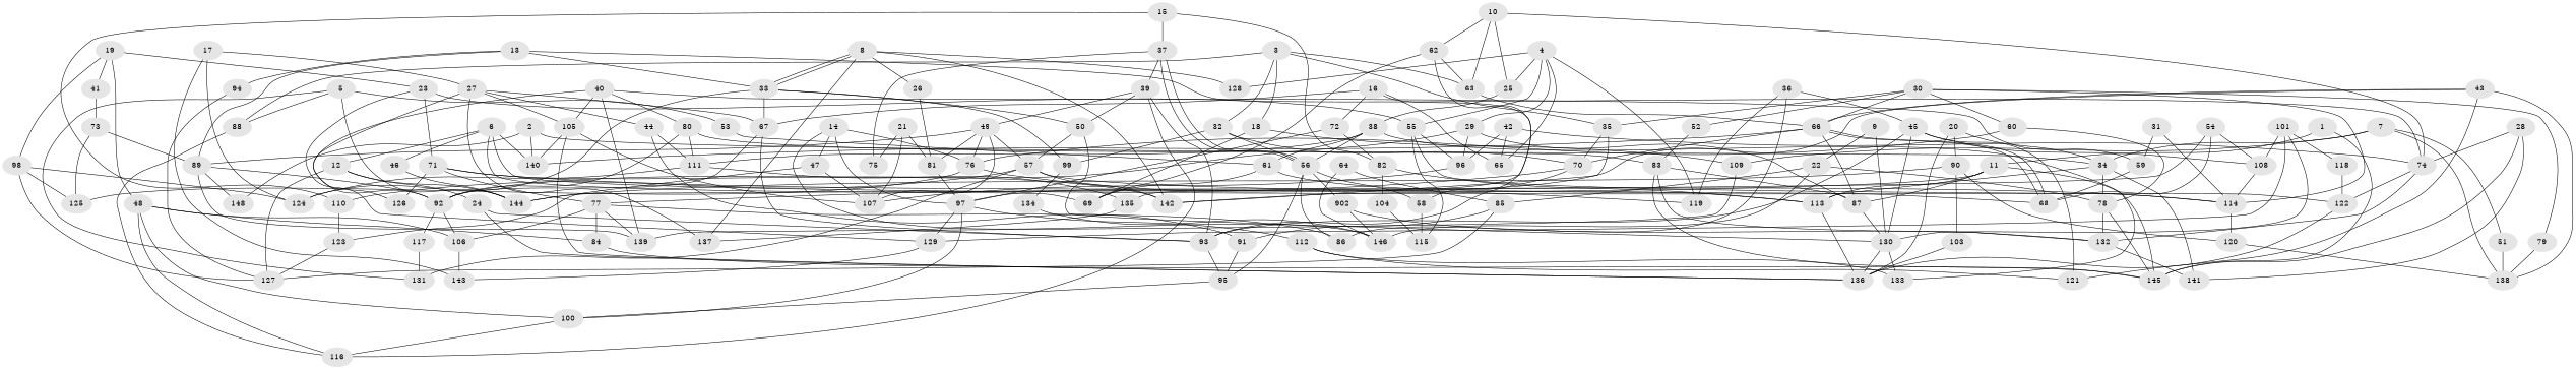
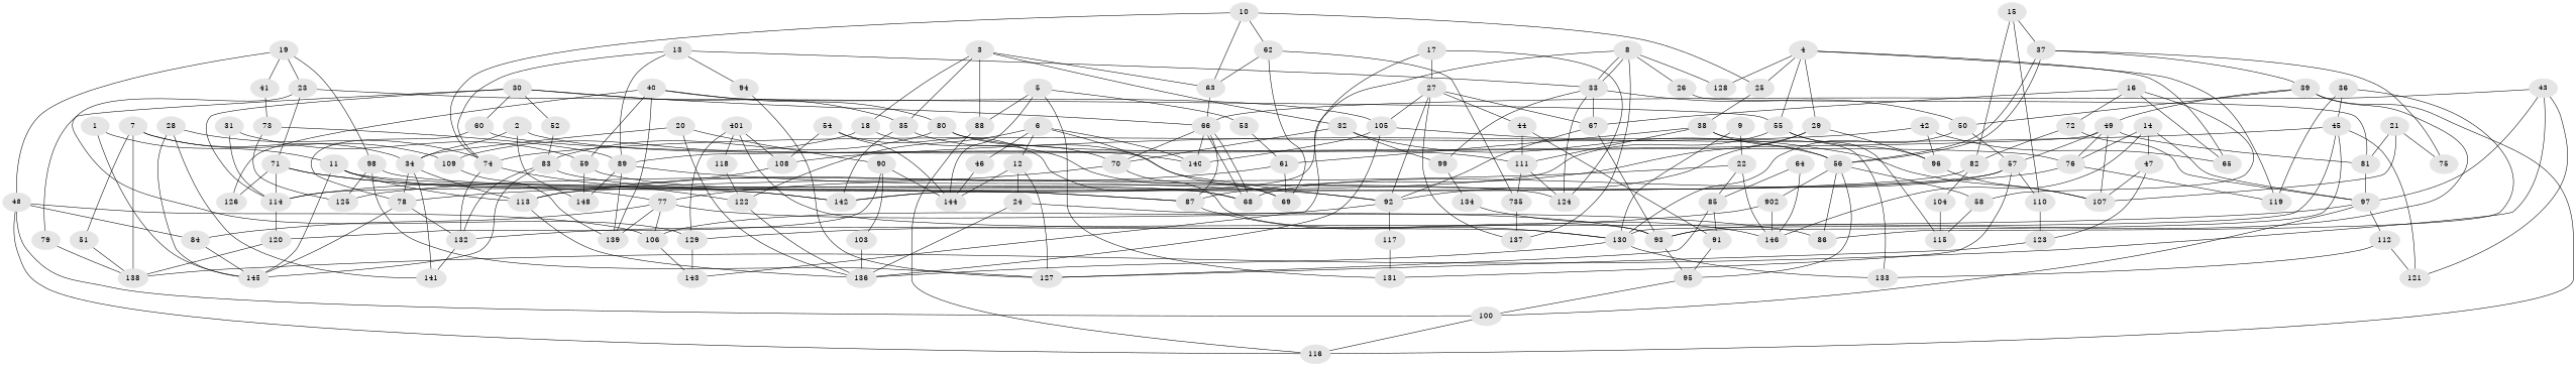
  graph {
    node [color=gray90 style=filled]
    1
    11
    145
    142
    87
    113
    2
    34
    140
    148
    78
    141
    3
    18
    32
    35
    63
    88
    69
    109
    56
    70
    99
    66
    116
    4
    25
    29
    55
    65
    119
    128
    38
    92
    96
    114
    115
    5
    53
    131
    144
    61
    6
    12
    46
    122
    24
    127
    136
    7
    51
    138
    139
    8
    26
    33
    137
    81
    67
    124
    50
    9
    22
    130
    146
    85
    133
    10
    62
    74
-   135
+   135 [label=735]
    132
    93
    13
    89
    94
    14
    47
    76
    97
    107
    123
    125
    129
    100
    112
    15
    37
    82
    110
    75
    39
    104
    16
    58
    72
    17
    27
    143
    44
    105
    19
    23
    41
    48
    98
    71
    73
    84
    106
    20
    90
    103
    120
    21
    91
    126
    77
    95
    111
    117
    28
    30
    52
    60
    79
    83
    68
    31
    59
    86
    n132 [label=902]
    134
    57
    36
    45
    121
    108
    49
    40
    80
    42
    43
    54
    64
-   101
+   101 [label=401]
    118
    1 -- 11
    1 -- 145
    11 -- 145
    11 -- 142
    11 -- 87
    11 -- 113
    87 -- 130
    113 -- 136
    2 -- 34
    2 -- 140
    2 -- 148
    34 -- 113
    34 -- 78
    34 -- 141
    78 -- 145
    78 -- 132
    3 -- 18
    3 -- 32
    3 -- 35
    3 -- 63
    3 -- 88
    18 -- 69
    18 -- 109
    32 -- 56
    32 -- 70
    32 -- 99
    35 -- 142
    35 -- 70
    63 -- 66
    88 -- 116
    109 -- 139
    56 -- 58
    56 -- 95
    56 -- 86
    56 -- n132
    70 -- 93
    70 -- 77
    99 -- 134
    66 -- 87
    66 -- 140
    66 -- 70
    66 -- 68
    66 -- 68
    4 -- 25
    4 -- 29
    4 -- 55
    4 -- 65
    4 -- 119
    4 -- 128
    25 -- 38
    29 -- 87
    29 -- 92
    29 -- 96
    55 -- 96
    55 -- 114
    55 -- 115
    38 -- 56
    38 -- 61
    38 -- 133
    38 -- 111
    92 -- 106
    92 -- 117
    96 -- 107
    114 -- 120
    5 -- 88
    5 -- 53
    5 -- 131
    5 -- 144
    53 -- 61
    61 -- 113
    61 -- 69
    6 -- 140
    6 -- 69
    6 -- 12
    6 -- 46
    6 -- 122
    12 -- 144
    12 -- 24
    12 -- 127
    46 -- 144
    122 -- 136
    24 -- 136
    24 -- 93
    7 -- 34
    7 -- 109
    7 -- 51
    7 -- 138
    51 -- 138
    8 -- 142
    8 -- 128
    8 -- 26
    8 -- 33
    8 -- 33
    8 -- 137
    26 -- 81
    33 -- 99
    33 -- 67
    33 -- 124
    33 -- 50
    81 -- 97
    67 -- 92
    67 -- 93
    50 -- 130
    50 -- 57
    9 -- 22
    9 -- 130
    22 -- 78
    22 -- 146
    22 -- 85
    130 -- 136
    130 -- 133
    85 -- 127
    85 -- 91
    10 -- 63
    10 -- 25
    10 -- 62
    10 -- 74
    62 -- 63
    62 -- 69
    62 -- 135
    74 -- 122
    74 -- 132
    135 -- 137
    132 -- 141
    93 -- 95
    13 -- 33
    13 -- 74
    13 -- 89
    13 -- 94
    89 -- 148
    89 -- 92
    89 -- 139
    94 -- 127
    14 -- 146
    14 -- 47
    14 -- 76
    14 -- 97
    47 -- 107
    47 -- 123
    76 -- 119
    76 -- 125
    97 -- 129
    97 -- 100
    97 -- 112
    123 -- 127
    129 -- 143
    100 -- 116
    112 -- 133
    112 -- 121
    15 -- 37
    15 -- 82
    15 -- 110
    37 -- 56
    37 -- 56
    37 -- 75
    37 -- 39
    82 -- 113
    82 -- 104
    110 -- 123
    39 -- 116
    39 -- 50
    39 -- 93
    39 -- 49
    104 -- 115
    16 -- 65
    16 -- 67
    16 -- 58
    16 -- 72
    58 -- 115
    72 -- 97
    72 -- 82
    17 -- 124
    17 -- 27
    17 -- 143
    27 -- 92
    27 -- 137
    27 -- 67
    27 -- 44
    27 -- 105
    44 -- 91
    44 -- 111
    105 -- 140
    105 -- 136
    105 -- 107
    19 -- 23
    19 -- 41
    19 -- 48
    19 -- 98
    23 -- 55
    23 -- 129
    23 -- 71
    41 -- 73
    48 -- 116
    48 -- 100
    48 -- 84
    48 -- 106
    98 -- 127
    98 -- 124
    98 -- 125
    71 -- 142
    71 -- 114
    71 -- 126
    71 -- 77
    73 -- 89
    73 -- 125
    84 -- 145
    106 -- 143
    20 -- 34
    20 -- 136
    20 -- 90
    90 -- 144
    90 -- 103
    90 -- 120
    103 -- 136
    120 -- 138
    21 -- 81
    21 -- 107
    21 -- 75
    91 -- 95
    77 -- 139
    77 -- 84
    77 -- 106
    77 -- 86
    95 -- 100
    111 -- 124
    111 -- 135
    117 -- 131
    28 -- 145
    28 -- 141
    28 -- 74
    30 -- 35
    30 -- 66
    30 -- 114
    30 -- 52
    30 -- 60
    30 -- 79
    52 -- 83
    60 -- 78
    60 -- 76
    79 -- 138
    83 -- 145
    83 -- 87
    83 -- 132
    31 -- 114
    31 -- 59
+   59 -- 148
    59 -- 68
    n132 -- 146
    n132 -- 132
    134 -- 146
    57 -- 142
    57 -- 131
    57 -- 110
    57 -- 68
    36 -- 119
    36 -- 86
    36 -- 45
    45 -- 130
    45 -- 93
    45 -- 121
    45 -- 108
    108 -- 114
    49 -- 81
    49 -- 89
    49 -- 76
    49 -- 107
    49 -- 57
    40 -- 139
    40 -- 105
    40 -- 126
    40 -- 59
    40 -- 80
    80 -- 92
    80 -- 111
    80 -- 83
    42 -- 65
    42 -- 96
    42 -- 74
    43 -- 66
    43 -- 138
    43 -- 97
    43 -- 121
    54 -- 144
    54 -- 68
    54 -- 108
    64 -- 146
    64 -- 85
    101 -- 130
    101 -- 129
    101 -- 108
    101 -- 118
    118 -- 122
  }
